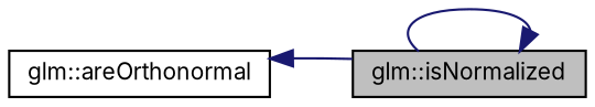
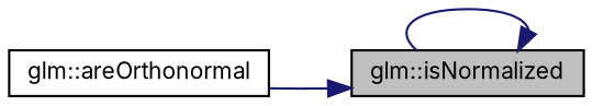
  digraph {
    rankdir=RL
    fontname=Inter
    node [color=black fontname=Inter fontsize=10 shape=record style=filled]
    edge [color=midnightblue dir=back fontname=Inter fontsize=10 labelfontname=Helvetica labelfontsize=10 style=solid]
    n1 [fillcolor=grey75 fontcolor=black height=0.2 label="glm::isNormalized" width=0.4]
    n2 [fillcolor=white height=0.2 label="glm::areOrthonormal" width=0.4]
    n1 -> n1
-   n2 -> n1
+   n1 -> n2
  }
